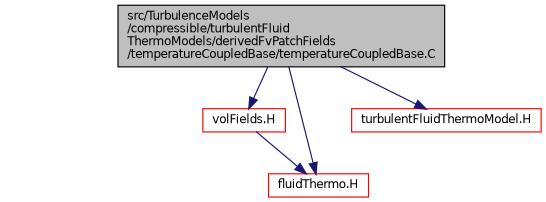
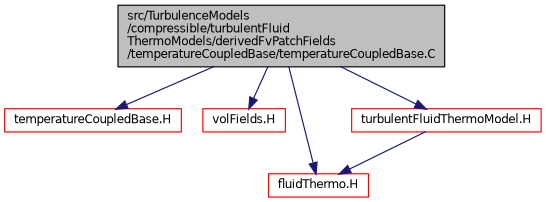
  digraph {
    node [color=red fontname=Helvetica fontsize=10 shape=record]
    edge [color=midnightblue fontname=Helvetica fontsize=10 labelfontname=Helvetica labelfontsize=10 style=solid]
    n1 [color=black fillcolor=grey75 fontcolor=black height=0.2 label="src/TurbulenceModels\l/compressible/turbulentFluid\lThermoModels/derivedFvPatchFields\l/temperatureCoupledBase/temperatureCoupledBase.C" style=filled width=0.4]
+   n2 [height=0.2 label="temperatureCoupledBase.H" width=0.4]
    n3 [height=0.2 label="volFields.H" width=0.4]
    n4 [height=0.2 label="fluidThermo.H" width=0.4]
    n5 [height=0.2 label="turbulentFluidThermoModel.H" width=0.4]
+   n1 -> n2
    n1 -> n3
    n1 -> n4
    n1 -> n5
-   n3 -> n4
+   n5 -> n4
  }
